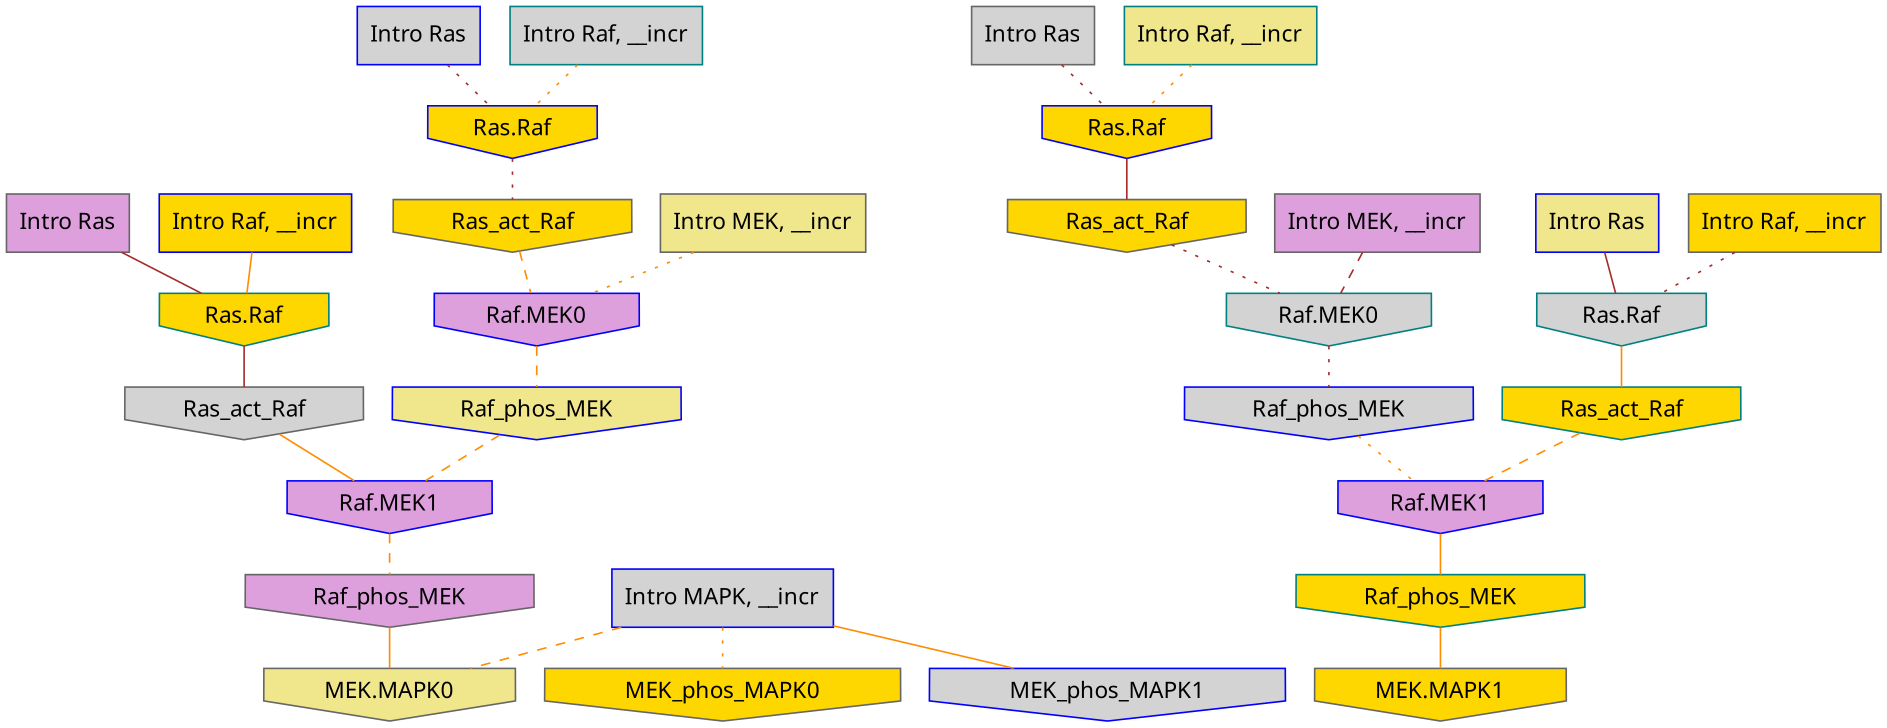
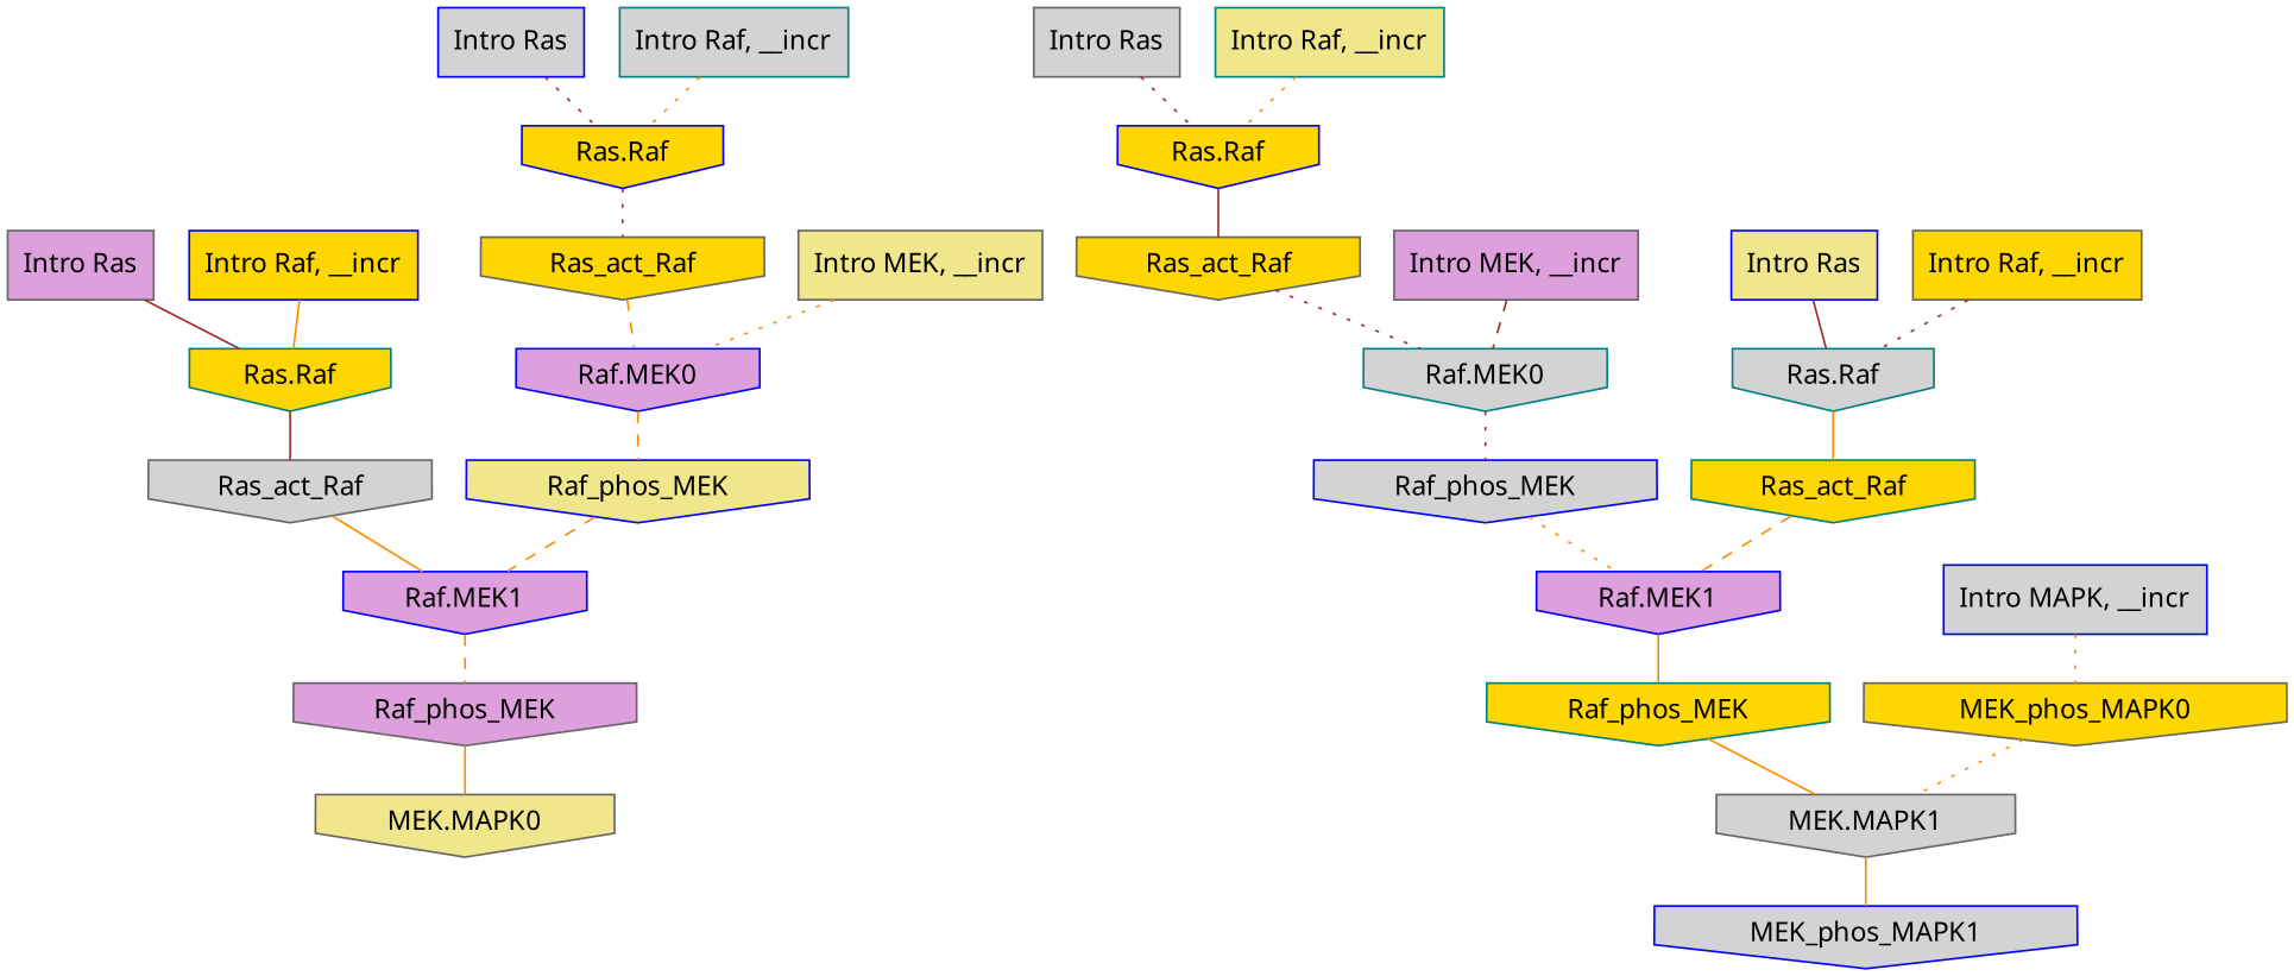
  digraph {
    rankdir=TB
    ranksep=0.30
    node [color=gray40 fillcolor=gold fontname="CMU Serif" shape=invhouse style=filled]
    edge [color=darkorange dir=none fontname="CMU Serif" style=dotted]
    n1 [fillcolor=plum label="Intro Ras" shape=rectangle]
    n2 [color=teal label="Ras.Raf"]
    n3 [fillcolor=lightgrey label=Ras_act_Raf]
    n4 [fillcolor=lightgrey label="Intro Ras" shape=rectangle]
    n5 [color=blue label="Ras.Raf"]
    n6 [label=Ras_act_Raf]
    n7 [color=blue fillcolor=khaki label="Intro Ras" shape=rectangle]
    n8 [color=teal fillcolor=lightgrey label="Ras.Raf"]
    n9 [color=teal label=Ras_act_Raf]
    n10 [color=blue fillcolor=lightgrey label="Intro Ras" shape=rectangle]
    n11 [color=blue label="Ras.Raf"]
    n12 [label=Ras_act_Raf]
    n13 [label="Intro Raf, __incr" shape=rectangle]
    n14 [color=teal fillcolor=khaki label="Intro Raf, __incr" shape=rectangle]
    n15 [color=teal fillcolor=lightgrey label="Intro Raf, __incr" shape=rectangle]
    n16 [color=blue label="Intro Raf, __incr" shape=rectangle]
    n17 [fillcolor=khaki label="Intro MEK, __incr" shape=rectangle]
    n18 [color=blue fillcolor=plum label="Raf.MEK0"]
    n19 [color=blue fillcolor=khaki label=Raf_phos_MEK]
    n20 [fillcolor=plum label="Intro MEK, __incr" shape=rectangle]
    n21 [color=teal fillcolor=lightgrey label="Raf.MEK0"]
    n22 [color=blue fillcolor=lightgrey label=Raf_phos_MEK]
    n23 [color=blue fillcolor=lightgrey label="Intro MAPK, __incr" shape=rectangle]
    n24 [fillcolor=khaki label="MEK.MAPK0"]
    n25 [label=MEK_phos_MAPK0]
    n26 [color=blue fillcolor=plum label="Raf.MEK1"]
    n27 [color=teal label=Raf_phos_MEK]
    n28 [color=blue fillcolor=plum label="Raf.MEK1"]
    n29 [fillcolor=plum label=Raf_phos_MEK]
-   n30 [label="MEK.MAPK1"]
+   n30 [fillcolor=lightgrey label="MEK.MAPK1"]
    n31 [color=blue fillcolor=lightgrey label=MEK_phos_MAPK1]
    n1 -> n2 [color=brown style=solid]
    n2 -> n3 [color=brown style=solid]
    n3 -> n28 [style=solid]
    n4 -> n5 [color=brown]
    n5 -> n6 [color=brown style=solid]
    n6 -> n21 [color=brown]
    n7 -> n8 [color=brown style=solid]
    n8 -> n9 [style=solid]
    n9 -> n26 [style=dashed]
    n10 -> n11 [color=brown]
    n11 -> n12 [color=brown]
    n12 -> n18 [style=dashed]
    n13 -> n8 [color=brown]
    n14 -> n5
    n15 -> n11
    n16 -> n2 [style=solid]
    n17 -> n18
    n18 -> n19 [style=dashed]
    n19 -> n28 [style=dashed]
    n20 -> n21 [color=brown style=dashed]
    n21 -> n22 [color=brown]
    n22 -> n26
-   n23 -> n24 [style=dashed]
    n23 -> n25
+   n25 -> n30
    n26 -> n27 [style=solid]
    n27 -> n30 [style=solid]
    n28 -> n29 [style=dashed]
    n29 -> n24 [style=solid]
-   n23 -> n31 [style=solid]
+   n30 -> n31 [style=solid]
  }
